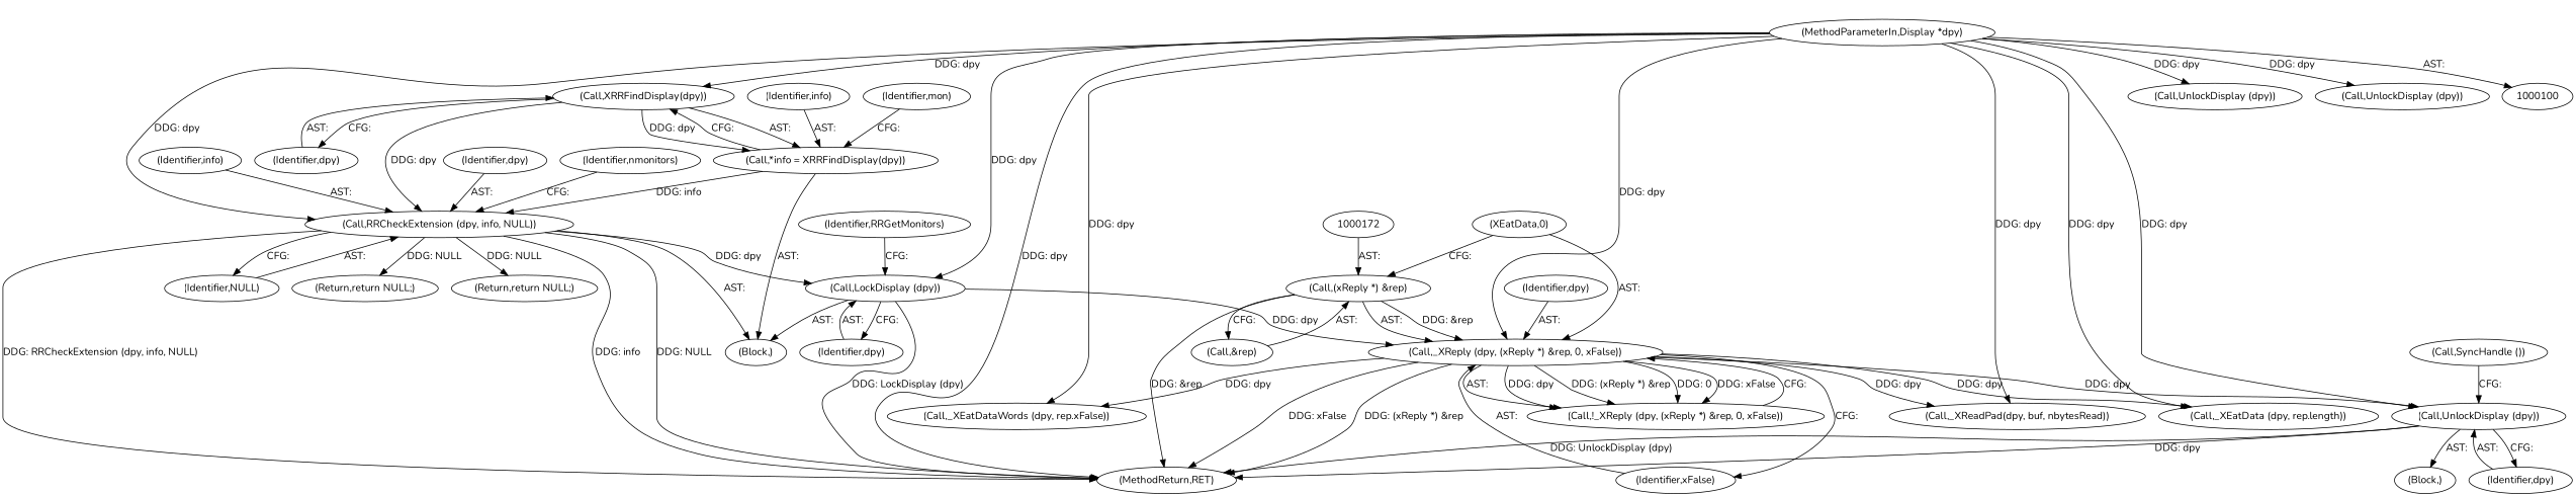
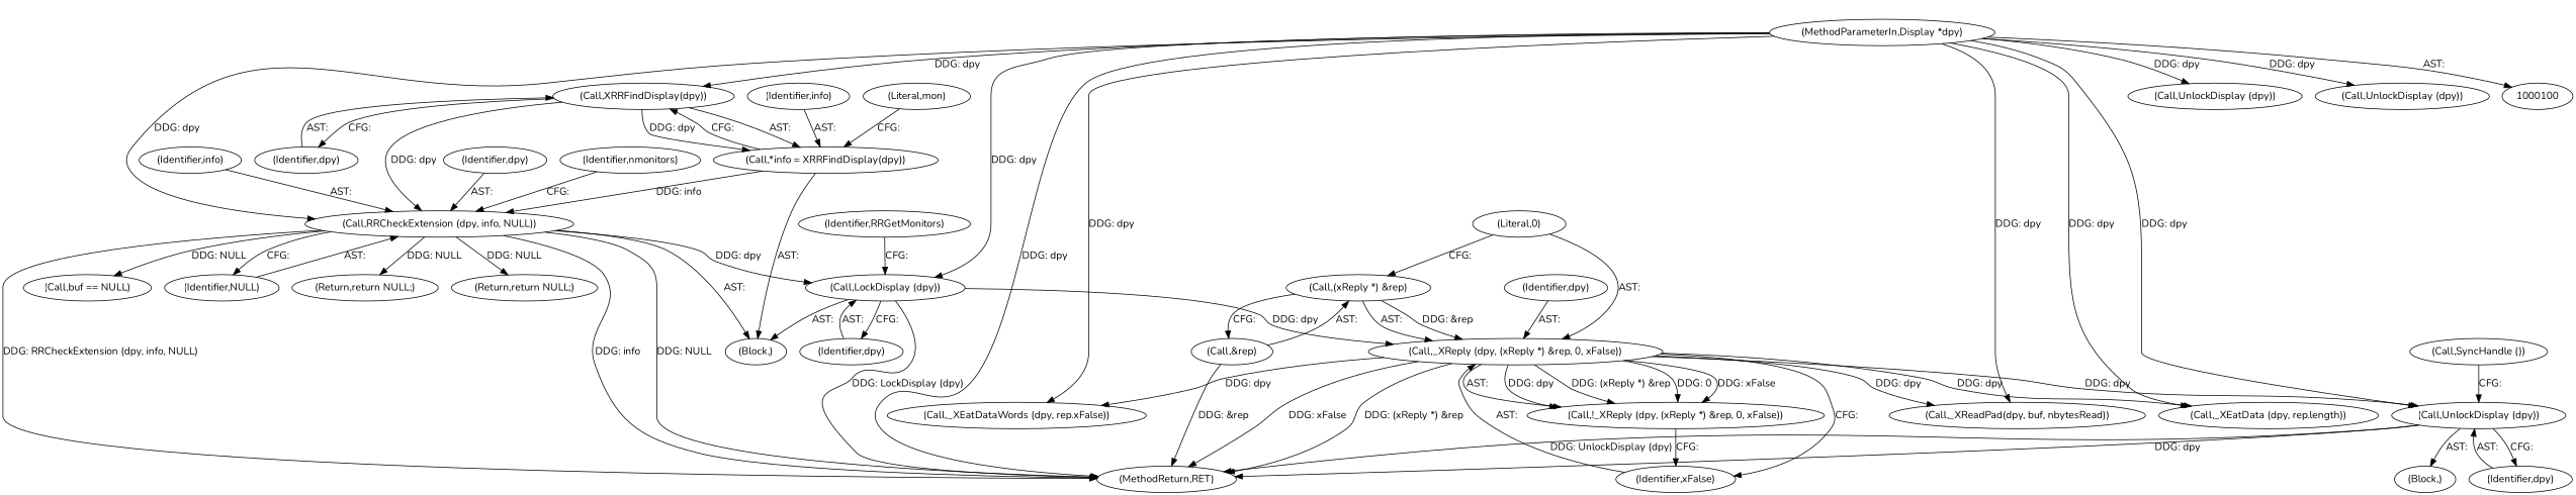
  digraph {
    fontname=Nunito
    node [fontname=Nunito]
    edge [fontname=Nunito]
    n1 [label="(Call,UnlockDisplay (dpy))"]
    n2 [label="(MethodReturn,RET)"]
    n3 [label="(Identifier,dpy)"]
    n4 [label="(Block,)"]
    n5 [label="(Call,_XReply (dpy, (xReply *) &rep, 0, xFalse))"]
    n6 [label="(Identifier,xFalse)"]
    n7 [label="(Call,!_XReply (dpy, (xReply *) &rep, 0, xFalse))"]
    n8 [label="(Call,_XEatDataWords (dpy, rep.xFalse))"]
    n9 [label="(Call,_XReadPad(dpy, buf, nbytesRead))"]
    n10 [label="(Call,_XEatData (dpy, rep.length))"]
    n11 [label="(Call,LockDisplay (dpy))"]
    n12 [label="(Block,)"]
    n13 [label="(Identifier,dpy)"]
    n14 [label="(Call,RRCheckExtension (dpy, info, NULL))"]
+   n15 [label="(Call,buf == NULL)"]
    n16 [label="(Identifier,NULL)"]
    n17 [label="(Return,return NULL;)"]
    n18 [label="(Return,return NULL;)"]
    n19 [label="(Call,XRRFindDisplay(dpy))"]
    n20 [label="(Call,*info = XRRFindDisplay(dpy))"]
    n21 [label="(Identifier,dpy)"]
    n22 [label="(MethodParameterIn,Display *dpy)"]
    n23 [label="(Call,UnlockDisplay (dpy))"]
    n24 [label="(Call,UnlockDisplay (dpy))"]
    1000100
    n26 [label="(Call,(xReply *) &rep)"]
    n27 [label="(Call,&rep)"]
    n28 [label="(Identifier,dpy)"]
    n29 [label="(Identifier,info)"]
    n30 [label="(Call,SyncHandle ())"]
-   n31 [label="(Identifier,mon)"]
-   n32 [label="(XEatData,0)"]
+   n31 [label="(Literal,mon)"]
+   n32 [label="(Literal,0)"]
    n33 [label="(Identifier,info)"]
    n34 [label="(Identifier,nmonitors)"]
    n35 [label="(Identifier,dpy)"]
    n36 [label="(Identifier,RRGetMonitors)"]
-   1000172
    n1 -> n2 [label="DDG: UnlockDisplay (dpy)"]
    n1 -> n2 [label="DDG: dpy"]
    n1 -> n3 [label="CFG: "]
    n1 -> n4 [label="AST: "]
    n3 -> n1 [label="AST: "]
    n5 -> n1 [label="DDG: dpy"]
    n5 -> n2 [label="DDG: xFalse"]
    n5 -> n2 [label="DDG: (xReply *) &rep"]
    n5 -> n6 [label="CFG: "]
    n5 -> n7 [label="AST: "]
    n5 -> n7 [label="DDG: dpy"]
    n5 -> n7 [label="DDG: (xReply *) &rep"]
    n5 -> n7 [label="DDG: 0"]
    n5 -> n7 [label="DDG: xFalse"]
    n5 -> n8 [label="DDG: dpy"]
    n5 -> n9 [label="DDG: dpy"]
    n5 -> n10 [label="DDG: dpy"]
    n6 -> n5 [label="AST: "]
-   n7 -> n5 [label="CFG: "]
+   n7 -> n6 [label="CFG: "]
    n11 -> n2 [label="DDG: LockDisplay (dpy)"]
    n11 -> n5 [label="DDG: dpy"]
    n11 -> n12 [label="AST: "]
    n11 -> n13 [label="CFG: "]
    n13 -> n11 [label="AST: "]
    n14 -> n2 [label="DDG: NULL"]
    n14 -> n2 [label="DDG: RRCheckExtension (dpy, info, NULL)"]
    n14 -> n2 [label="DDG: info"]
    n14 -> n11 [label="DDG: dpy"]
    n14 -> n12 [label="AST: "]
+   n14 -> n15 [label="DDG: NULL"]
    n14 -> n16 [label="CFG: "]
    n14 -> n17 [label="DDG: NULL"]
    n14 -> n18 [label="DDG: NULL"]
    n16 -> n14 [label="AST: "]
    n19 -> n14 [label="DDG: dpy"]
    n19 -> n20 [label="AST: "]
    n19 -> n20 [label="DDG: dpy"]
    n19 -> n21 [label="CFG: "]
    n20 -> n12 [label="AST: "]
    n20 -> n14 [label="DDG: info"]
    n20 -> n19 [label="CFG: "]
    n21 -> n19 [label="AST: "]
    n22 -> n1 [label="DDG: dpy"]
    n22 -> n2 [label="DDG: dpy"]
-   n22 -> n5 [label="DDG: dpy"]
    n22 -> n8 [label="DDG: dpy"]
    n22 -> n9 [label="DDG: dpy"]
    n22 -> n10 [label="DDG: dpy"]
    n22 -> n11 [label="DDG: dpy"]
    n22 -> n14 [label="DDG: dpy"]
    n22 -> n19 [label="DDG: dpy"]
    n22 -> n23 [label="DDG: dpy"]
    n22 -> n24 [label="DDG: dpy"]
    n22 -> 1000100 [label="AST: "]
-   n26 -> n2 [label="DDG: &rep"]
+   n27 -> n2 [label="DDG: &rep"]
    n26 -> n5 [label="AST: "]
    n26 -> n5 [label="DDG: &rep"]
    n26 -> n27 [label="CFG: "]
    n27 -> n26 [label="AST: "]
    n28 -> n14 [label="AST: "]
    n29 -> n20 [label="AST: "]
    n30 -> n1 [label="CFG: "]
    n31 -> n20 [label="CFG: "]
    n32 -> n5 [label="AST: "]
    n32 -> n26 [label="CFG: "]
    n33 -> n14 [label="AST: "]
    n34 -> n14 [label="CFG: "]
    n35 -> n5 [label="AST: "]
    n36 -> n11 [label="CFG: "]
-   1000172 -> n26 [label="AST: "]
  }
